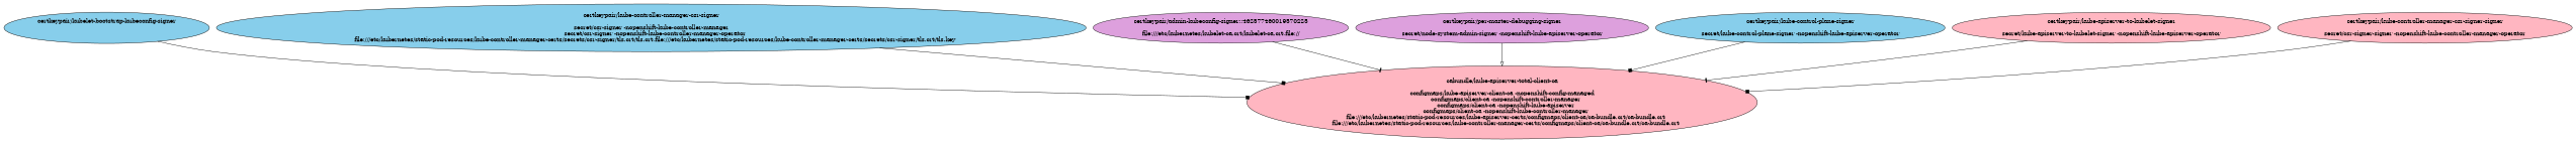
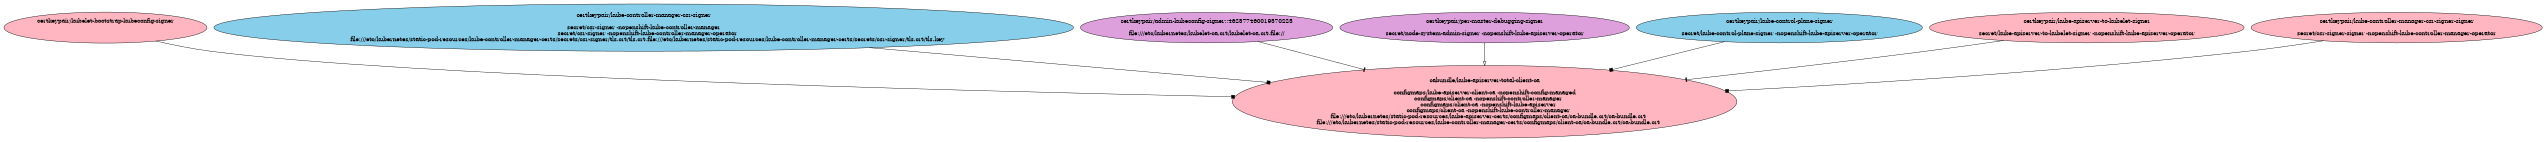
  digraph {
    node [fillcolor=lightpink style=filled]
    edge [arrowhead=box]
-   n1 [fillcolor=skyblue label="certkeypair/kubelet-bootstrap-kubeconfig-signer\n\n\n"]
+   n1 [label="certkeypair/kubelet-bootstrap-kubeconfig-signer\n\n\n"]
    n2 [label="cabundle/kube-apiserver-total-client-ca\n\nconfigmaps/kube-apiserver-client-ca -nopenshift-config-managed\n    configmaps/client-ca -nopenshift-controller-manager\n    configmaps/client-ca -nopenshift-kube-apiserver\n    configmaps/client-ca -nopenshift-kube-controller-manager\n    file:///etc/kubernetes/static-pod-resources/kube-apiserver-certs/configmaps/client-ca/ca-bundle.crt/ca-bundle.crt\n    file:///etc/kubernetes/static-pod-resources/kube-controller-manager-certs/configmaps/client-ca/ca-bundle.crt/ca-bundle.crt\n"]
    n3 [fillcolor=skyblue label="certkeypair/kube-controller-manager-csr-signer\n\nsecret/csr-signer -nopenshift-kube-controller-manager\n    secret/csr-signer -nopenshift-kube-controller-manager-operator\n    file:///etc/kubernetes/static-pod-resources/kube-controller-manager-certs/secrets/csr-signer/tls.crt/tls.crt,file:///etc/kubernetes/static-pod-resources/kube-controller-manager-certs/secrets/csr-signer/tls.crt/tls.key\n"]
    n4 [fillcolor=plum label="certkeypair/admin-kubeconfig-signer::462577460019570225\n\nfile:///etc/kubernetes/kubelet-ca.crt/kubelet-ca.crt,file://\n"]
    n5 [fillcolor=plum label="certkeypair/per-master-debugging-signer\n\nsecret/node-system-admin-signer -nopenshift-kube-apiserver-operator\n"]
    n6 [fillcolor=skyblue label="certkeypair/kube-control-plane-signer\n\nsecret/kube-control-plane-signer -nopenshift-kube-apiserver-operator\n"]
    n7 [label="certkeypair/kube-apiserver-to-kubelet-signer\n\nsecret/kube-apiserver-to-kubelet-signer -nopenshift-kube-apiserver-operator\n"]
    n8 [label="certkeypair/kube-controller-manager-csr-signer-signer\n\nsecret/csr-signer-signer -nopenshift-kube-controller-manager-operator\n"]
    n1 -> n2
    n3 -> n2
    n4 -> n2 [arrowhead=tee]
    n5 -> n2 [arrowhead=onormal]
    n6 -> n2
    n7 -> n2 [arrowhead=tee]
    n8 -> n2
  }
